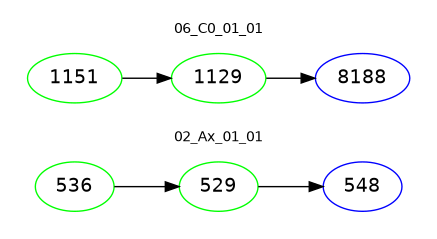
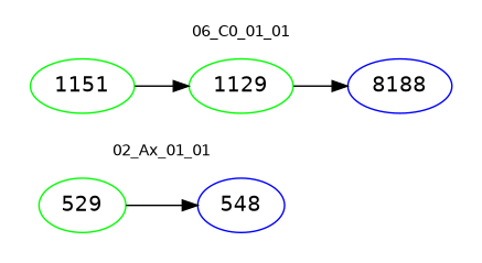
  digraph {
    fontname="DejaVu Sans"
    rankdir=LR
    node [color=green fontname="DejaVu Sans"]
    edge [color=black fontname="DejaVu Sans"]
-   n1 [label=536]
    n2 [label=529]
    n3 [color=blue label=548]
    n4 [label=1151]
    n5 [label=1129]
    n6 [color=blue label=8188]
    subgraph cluster_1 {
      color=white
      fontsize=10
      label="02_Ax_01_01"
-     n1
      n2
      n3
    }
    subgraph cluster_2 {
      color=white
      fontsize=10
      label="06_C0_01_01"
      n4
      n5
      n6
    }
-   n1 -> n2
    n2 -> n3
    n4 -> n5
    n5 -> n6
  }
